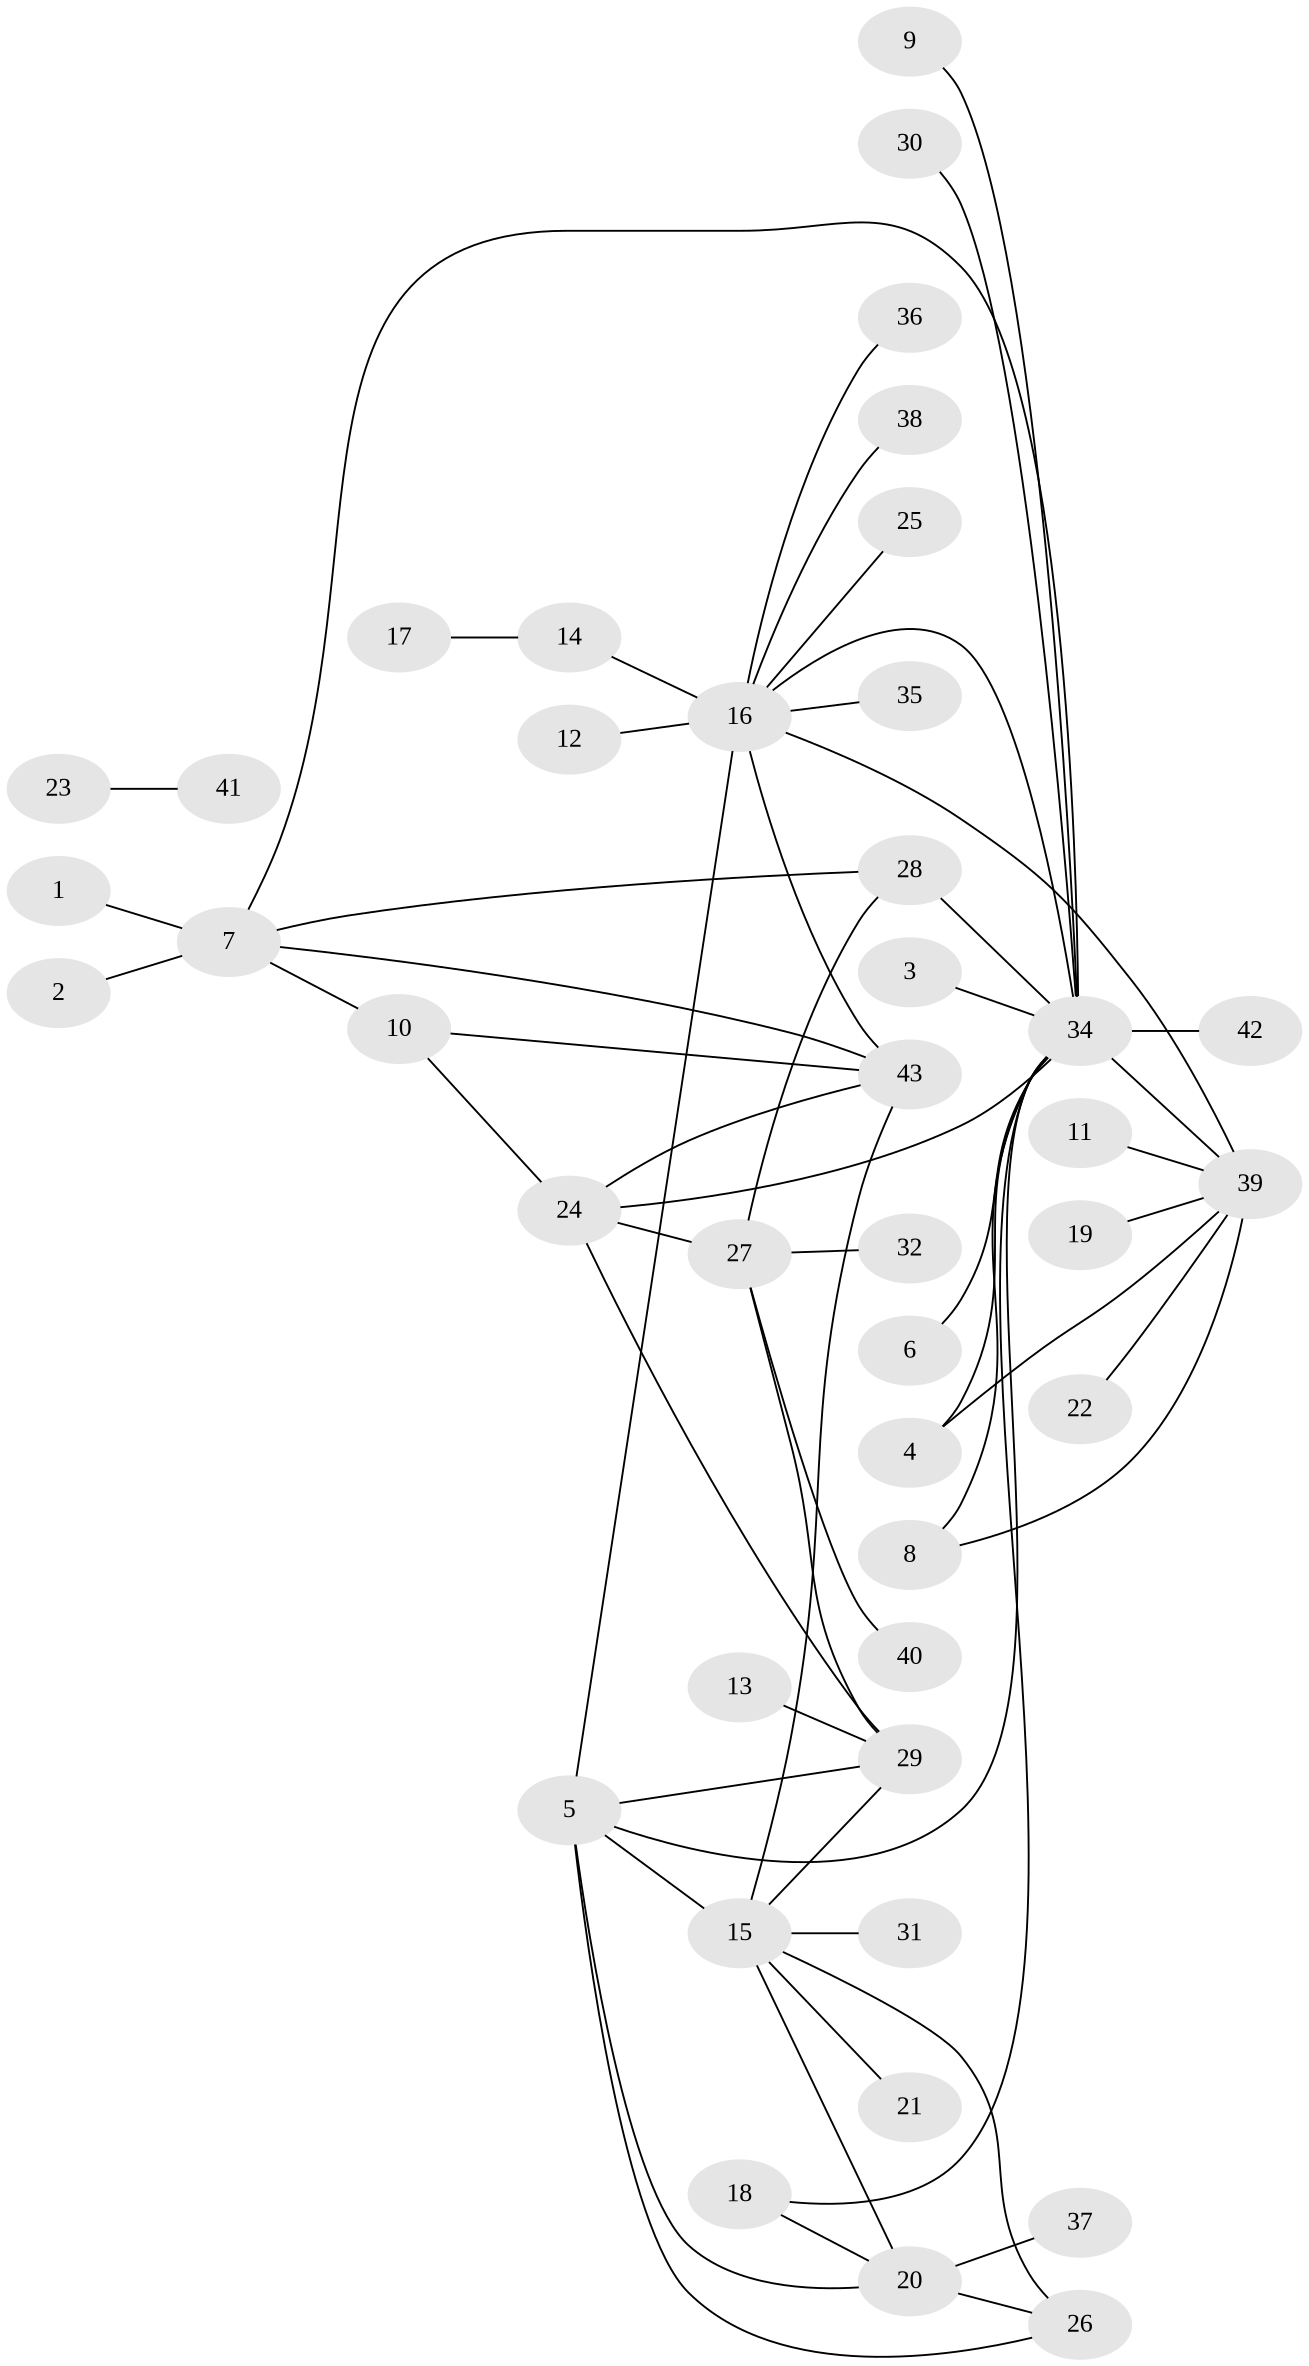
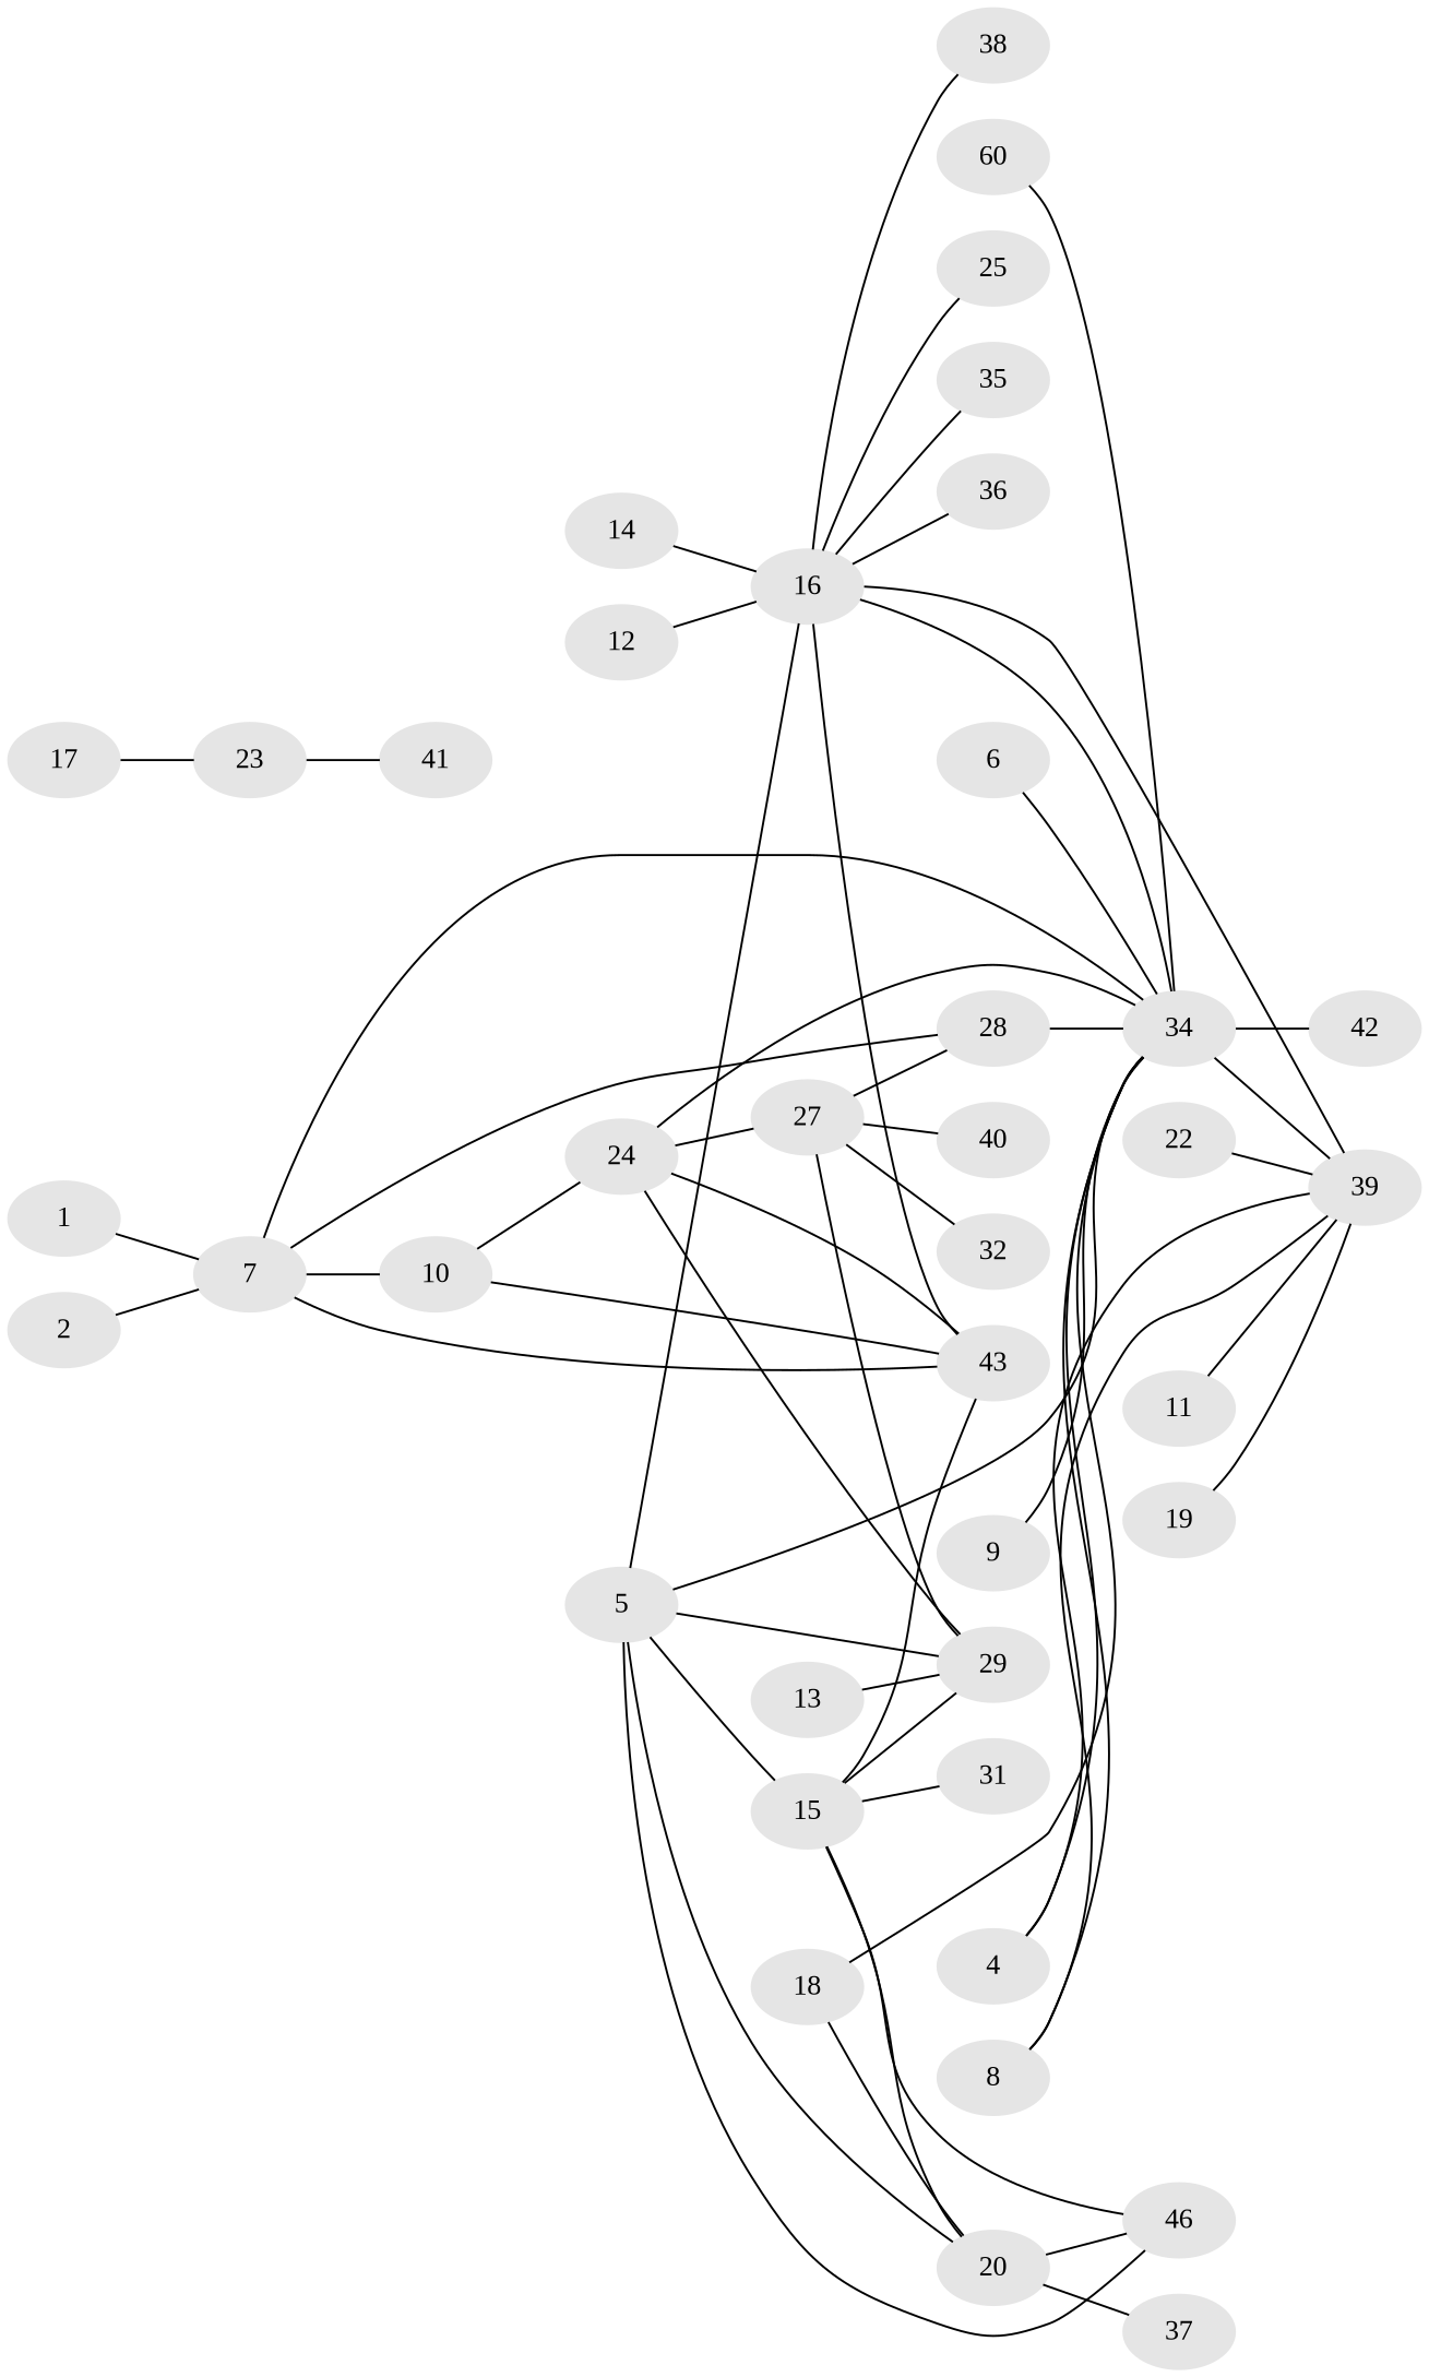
  graph {
    fontname="Liberation Serif"
    rankdir=LR
    node [color=gray90 fontname="Liberation Serif" style=filled]
    edge [fontname="Liberation Serif" weight=1.0]
    1
    7
    34
    10
    28
    n6 [label=43]
    2
-   3
    39
    42
    4
    5
    15
    16
    20
-   26
+   26 [label=46]
    29
-   21
    31
    25
    35
    36
    38
    37
    6
    24
    8
    9
    27
    11
    12
    13
    14
    17
    23
    41
    18
    19
    22
    32
    40
-   30
+   30 [label=60]
    1 -- 7
    7 -- 34
    7 -- 10
    7 -- 28
    7 -- n6 [weight=2.0]
    34 -- 39
    34 -- 42 [weight=3.0]
    10 -- n6 [weight=2.0]
    10 -- 24
    28 -- 34
    2 -- 7
-   3 -- 34
    4 -- 34
    4 -- 39
    5 -- 34
    5 -- 15
    5 -- 16 [weight=2.0]
    5 -- 20
    5 -- 26
    5 -- 29 [weight=2.0]
    15 -- n6
    15 -- 20
    15 -- 26
    15 -- 29
-   15 -- 21
    15 -- 31
    16 -- 34
    16 -- n6
    16 -- 39 [weight=2.0]
    16 -- 25
    16 -- 35
    16 -- 36
    16 -- 38
    20 -- 26
    20 -- 37
    6 -- 34
    24 -- 34
    24 -- n6
    24 -- 29
    24 -- 27 [weight=2.0]
    8 -- 34
    8 -- 39
    9 -- 34
    27 -- 28
    27 -- 29 [weight=2.0]
    27 -- 32
    27 -- 40
    11 -- 39
    12 -- 16
    13 -- 29
    14 -- 16
-   17 -- 14
+   17 -- 23
    23 -- 41
    18 -- 34
    18 -- 20
    19 -- 39
    22 -- 39
    30 -- 34
  }
